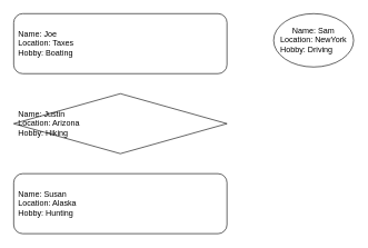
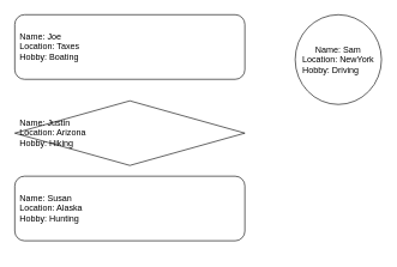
  <mxCell id="0" />
  <mxCell id="1" parent="0" />
  <mxCell id="2" value="Name: Joe&lt;br&gt;Location: Taxes&lt;br&gt;&lt;div style=&quot;&quot;&gt;&lt;span style=&quot;background-color: initial;&quot;&gt;Hobby: Boating&lt;/span&gt;&lt;/div&gt;" style="rounded=1;whiteSpace=wrap;html=1;align=left;spacingLeft=5;" parent="1" vertex="1"><mxGeometry x="20" y="20" width="320" height="90" as="geometry" /></mxCell>
  <mxCell id="3" value="Name: Justin&lt;br&gt;Location: Arizona&lt;br&gt;&lt;div style=&quot;&quot;&gt;&lt;span style=&quot;background-color: initial;&quot;&gt;Hobby: Hiking&lt;/span&gt;&lt;/div&gt;" style="rhombus;whiteSpace=wrap;html=1;align=left;spacingLeft=5;" parent="1" vertex="1"><mxGeometry x="20" y="140" width="320" height="90" as="geometry" /></mxCell>
- <mxCell id="4" value="Name: Susan&lt;br&gt;Location: Alaska&lt;br&gt;&lt;div style=&quot;&quot;&gt;&lt;span style=&quot;background-color: initial;&quot;&gt;Hobby: Hunting&lt;/span&gt;&lt;/div&gt;" style="rounded=1;whiteSpace=wrap;html=1;align=left;spacingLeft=5;" parent="1" vertex="1"><mxGeometry x="20" y="260" width="320" height="90" as="geometry" /></mxCell>
- <mxCell id="5" value="&lt;span style=&quot;text-align: left;&quot;&gt;Name: Sam&lt;/span&gt;&lt;br style=&quot;border-color: var(--border-color); text-align: left;&quot;&gt;&lt;span style=&quot;text-align: left;&quot;&gt;Location: NewYork&lt;/span&gt;&lt;br style=&quot;border-color: var(--border-color); text-align: left;&quot;&gt;&lt;div style=&quot;border-color: var(--border-color); text-align: left;&quot;&gt;&lt;span style=&quot;border-color: var(--border-color); background-color: initial;&quot;&gt;Hobby: Driving&lt;/span&gt;&lt;/div&gt;" style="ellipse;whiteSpace=wrap;html=1;" parent="1" vertex="1"><mxGeometry x="410" y="20" width="120" height="80" as="geometry" /></mxCell>
+ <mxCell id="4" value="Name: Susan&lt;br&gt;Location: Alaska&lt;br&gt;&lt;div style=&quot;&quot;&gt;&lt;span style=&quot;background-color: initial;&quot;&gt;Hobby: Hunting&lt;/span&gt;&lt;/div&gt;" style="rounded=1;whiteSpace=wrap;html=1;align=left;spacingLeft=5;" parent="1" vertex="1"><mxGeometry x="20" y="245" width="320" height="90" as="geometry" /></mxCell>
+ <mxCell id="5" value="&lt;span style=&quot;text-align: left;&quot;&gt;Name: Sam&lt;/span&gt;&lt;br style=&quot;border-color: var(--border-color); text-align: left;&quot;&gt;&lt;span style=&quot;text-align: left;&quot;&gt;Location: NewYork&lt;/span&gt;&lt;br style=&quot;border-color: var(--border-color); text-align: left;&quot;&gt;&lt;div style=&quot;border-color: var(--border-color); text-align: left;&quot;&gt;&lt;span style=&quot;border-color: var(--border-color); background-color: initial;&quot;&gt;Hobby: Driving&lt;/span&gt;&lt;/div&gt;" style="ellipse;whiteSpace=wrap;html=1;" parent="1" vertex="1"><mxGeometry x="410" y="20" width="120" height="125" as="geometry" /></mxCell>
